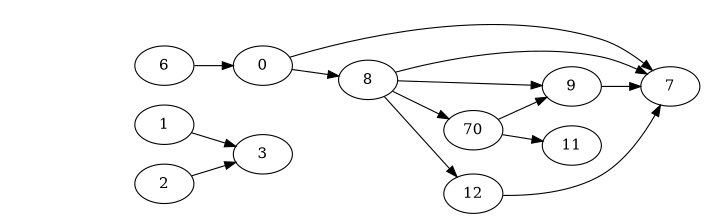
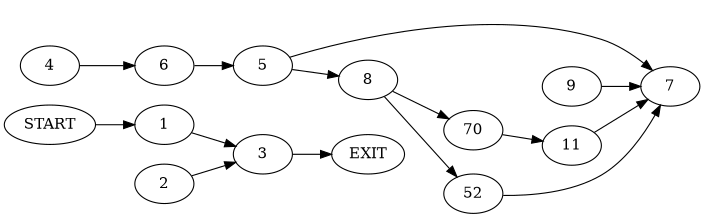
  digraph {
    rankdir=LR
+   n1 [label=START]
    1
    3
+   n4 [label=EXIT]
    2
+   4
    6
-   5 [label=0]
+   5
    7
    8
    9
    n12 [label=70]
-   12
+   12 [label=52]
    11
+   n1 -> 1
    1 -> 3
+   3 -> n4
    2 -> 3
+   4 -> 6
    6 -> 5
    5 -> 7
    5 -> 8
-   8 -> 9
    8 -> n12
    8 -> 12
    9 -> 7
-   n12 -> 9
    n12 -> 11
    12 -> 7
-   8 -> 7
+   11 -> 7
  }
